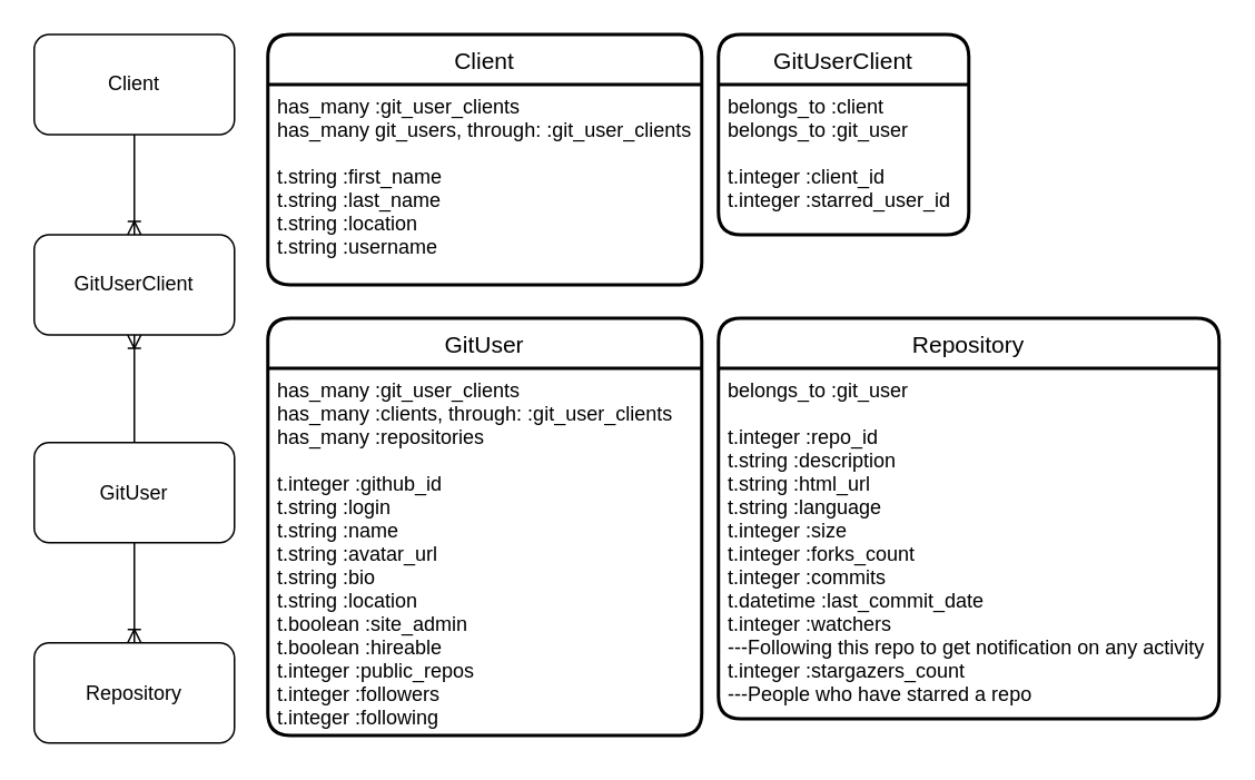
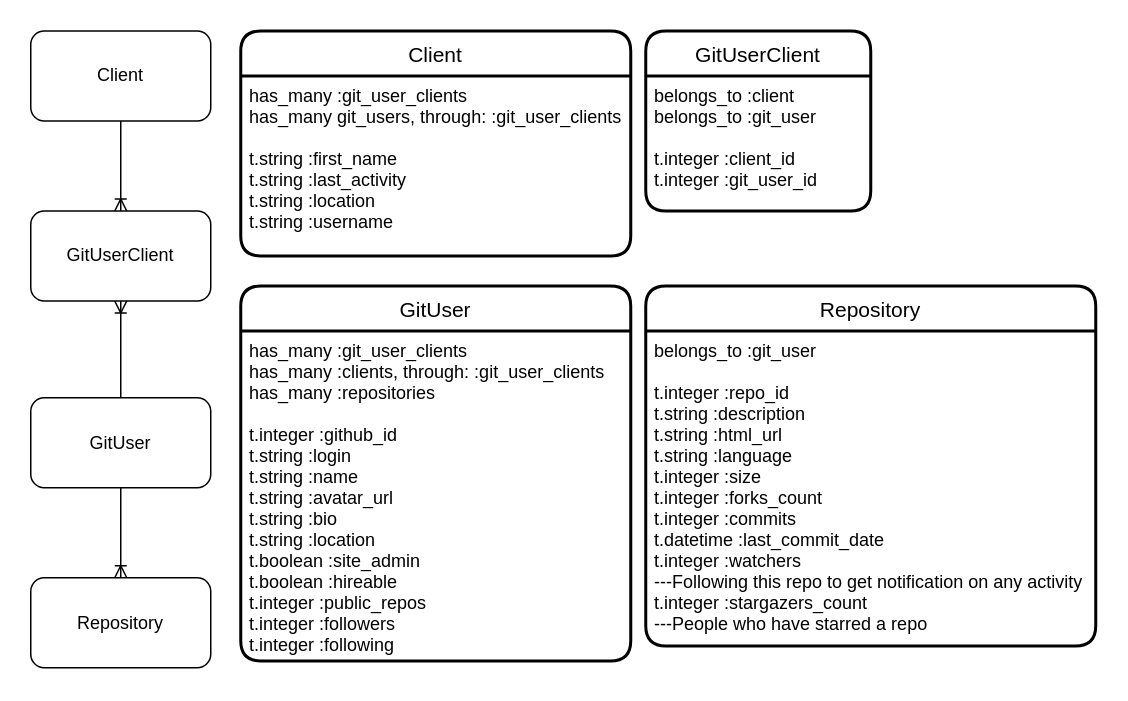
  <mxCell id="0" />
  <mxCell id="1" parent="0" />
  <mxCell id="2" value="Client" style="rounded=1;whiteSpace=wrap;html=1;" parent="1" vertex="1"><mxGeometry x="20" y="20" width="120" height="60" as="geometry" /></mxCell>
  <mxCell id="3" value="Repository" style="rounded=1;whiteSpace=wrap;html=1;" parent="1" vertex="1"><mxGeometry x="20" y="384.5" width="120" height="60" as="geometry" /></mxCell>
  <mxCell id="4" value="GitUserClient" style="rounded=1;whiteSpace=wrap;html=1;" parent="1" vertex="1"><mxGeometry x="20" y="140" width="120" height="60" as="geometry" /></mxCell>
  <mxCell id="5" value="GitUser" style="rounded=1;whiteSpace=wrap;html=1;" parent="1" vertex="1"><mxGeometry x="20" y="264.5" width="120" height="60" as="geometry" /></mxCell>
  <mxCell id="6" value="" style="fontSize=12;html=1;endArrow=ERoneToMany;exitX=0.5;exitY=0;exitDx=0;exitDy=0;entryX=0.5;entryY=1;entryDx=0;entryDy=0;" parent="1" source="5" target="4" edge="1"><mxGeometry width="100" height="100" relative="1" as="geometry"><mxPoint x="340" y="280" as="sourcePoint" /><mxPoint x="440" y="180" as="targetPoint" /></mxGeometry></mxCell>
  <mxCell id="7" value="" style="fontSize=12;html=1;endArrow=ERoneToMany;exitX=0.5;exitY=1;exitDx=0;exitDy=0;entryX=0.5;entryY=0;entryDx=0;entryDy=0;" parent="1" source="2" target="4" edge="1"><mxGeometry width="100" height="100" relative="1" as="geometry"><mxPoint x="340" y="280" as="sourcePoint" /><mxPoint x="440" y="180" as="targetPoint" /></mxGeometry></mxCell>
  <mxCell id="8" value="" style="fontSize=12;html=1;endArrow=ERoneToMany;exitX=0.5;exitY=1;exitDx=0;exitDy=0;entryX=0.5;entryY=0;entryDx=0;entryDy=0;" parent="1" source="5" target="3" edge="1"><mxGeometry width="100" height="100" relative="1" as="geometry"><mxPoint x="340" y="280" as="sourcePoint" /><mxPoint x="440" y="180" as="targetPoint" /></mxGeometry></mxCell>
  <mxCell id="9" value="Client" style="swimlane;childLayout=stackLayout;horizontal=1;startSize=30;horizontalStack=0;rounded=1;fontSize=14;fontStyle=0;strokeWidth=2;resizeParent=0;resizeLast=1;shadow=0;dashed=0;align=center;" parent="1" vertex="1"><mxGeometry x="160" y="20" width="260" height="150" as="geometry" /></mxCell>
- <mxCell id="10" value="has_many :git_user_clients&#10;has_many git_users, through: :git_user_clients&#10;&#10;t.string :first_name&#10;t.string :last_name&#10;t.string :location&#10;t.string :username&#10;&#10;" style="align=left;strokeColor=none;fillColor=none;spacingLeft=4;fontSize=12;verticalAlign=top;resizable=0;rotatable=0;part=1;" parent="9" vertex="1"><mxGeometry y="30" width="260" height="120" as="geometry" /></mxCell>
+ <mxCell id="10" value="has_many :git_user_clients&#10;has_many git_users, through: :git_user_clients&#10;&#10;t.string :first_name&#10;t.string :last_activity&#10;t.string :location&#10;t.string :username&#10;&#10;" style="align=left;strokeColor=none;fillColor=none;spacingLeft=4;fontSize=12;verticalAlign=top;resizable=0;rotatable=0;part=1;" parent="9" vertex="1"><mxGeometry y="30" width="260" height="120" as="geometry" /></mxCell>
  <mxCell id="11" value="Repository" style="swimlane;childLayout=stackLayout;horizontal=1;startSize=30;horizontalStack=0;rounded=1;fontSize=14;fontStyle=0;strokeWidth=2;resizeParent=0;resizeLast=1;shadow=0;dashed=0;align=center;" parent="1" vertex="1"><mxGeometry x="430" y="190" width="300" height="240" as="geometry" /></mxCell>
  <mxCell id="12" style="edgeStyle=none;rounded=0;orthogonalLoop=1;jettySize=auto;html=1;" parent="11" source="13" target="11" edge="1"><mxGeometry relative="1" as="geometry" /></mxCell>
  <mxCell id="13" value="belongs_to :git_user&#10;&#10;t.integer :repo_id&#10;t.string :description&#10;t.string :html_url&#10;t.string :language&#10;t.integer :size&#10;t.integer :forks_count&#10;t.integer :commits&#10;t.datetime :last_commit_date&#10;t.integer :watchers&#10;---Following this repo to get notification on any activity&#10;t.integer :stargazers_count &#10;---People who have starred a repo &#10;" style="align=left;strokeColor=none;fillColor=none;spacingLeft=4;fontSize=12;verticalAlign=top;resizable=0;rotatable=0;part=1;" parent="11" vertex="1"><mxGeometry y="30" width="300" height="210" as="geometry" /></mxCell>
  <mxCell id="14" value="GitUserClient" style="swimlane;childLayout=stackLayout;horizontal=1;startSize=30;horizontalStack=0;rounded=1;fontSize=14;fontStyle=0;strokeWidth=2;resizeParent=0;resizeLast=1;shadow=0;dashed=0;align=center;" parent="1" vertex="1"><mxGeometry x="430" y="20" width="150" height="120" as="geometry" /></mxCell>
- <mxCell id="15" value="belongs_to :client&#10;belongs_to :git_user&#10;&#10;t.integer :client_id&#10;t.integer :starred_user_id&#10;" style="align=left;strokeColor=none;fillColor=none;spacingLeft=4;fontSize=12;verticalAlign=top;resizable=0;rotatable=0;part=1;" parent="14" vertex="1"><mxGeometry y="30" width="150" height="90" as="geometry" /></mxCell>
+ <mxCell id="15" value="belongs_to :client&#10;belongs_to :git_user&#10;&#10;t.integer :client_id&#10;t.integer :git_user_id&#10;" style="align=left;strokeColor=none;fillColor=none;spacingLeft=4;fontSize=12;verticalAlign=top;resizable=0;rotatable=0;part=1;" parent="14" vertex="1"><mxGeometry y="30" width="150" height="90" as="geometry" /></mxCell>
  <mxCell id="16" value="GitUser" style="swimlane;childLayout=stackLayout;horizontal=1;startSize=30;horizontalStack=0;rounded=1;fontSize=14;fontStyle=0;strokeWidth=2;resizeParent=0;resizeLast=1;shadow=0;dashed=0;align=center;" parent="1" vertex="1"><mxGeometry x="160" y="190" width="260" height="250" as="geometry" /></mxCell>
  <mxCell id="17" value="has_many :git_user_clients&#10;has_many :clients, through: :git_user_clients&#10;has_many :repositories&#10;&#10;t.integer :github_id&#10;t.string :login&#10;t.string :name&#10;t.string :avatar_url&#10;t.string :bio&#10;t.string :location&#10;t.boolean :site_admin&#10;t.boolean :hireable&#10;t.integer :public_repos&#10;t.integer :followers&#10;t.integer :following&#10;" style="align=left;strokeColor=none;fillColor=none;spacingLeft=4;fontSize=12;verticalAlign=top;resizable=0;rotatable=0;part=1;" parent="16" vertex="1"><mxGeometry y="30" width="260" height="220" as="geometry" /></mxCell>
